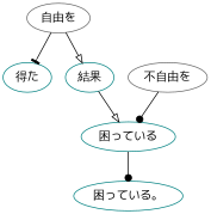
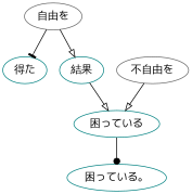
  digraph {
    fontname="Liberation Mono"
    node [color=teal fontname="Liberation Mono"]
    edge [arrowhead=onormal fontname="Liberation Mono"]
    n1 [color=gray40 label="自由を"]
    n2 [label="得た"]
    n3 [label="結果"]
    n4 [label="困っている"]
    n5 [label="困っている。"]
    n6 [color=gray40 label="不自由を"]
    n1 -> n2 [arrowhead=tee]
    n1 -> n3
    n3 -> n4
    n4 -> n5 [arrowhead=dot]
-   n6 -> n4 [arrowhead=dot]
+   n6 -> n4
  }
